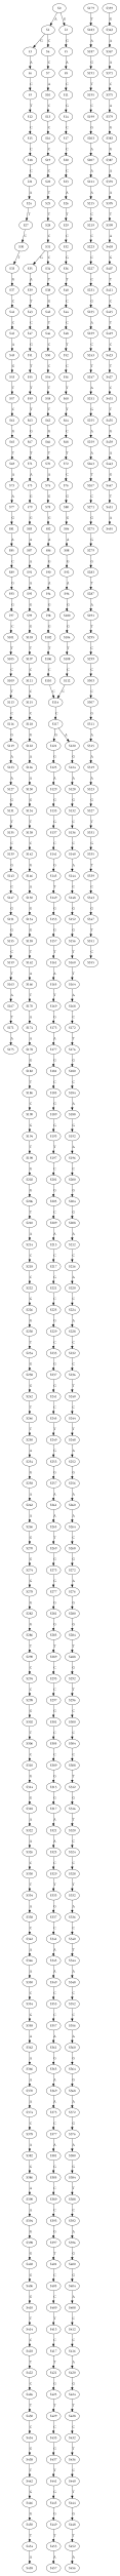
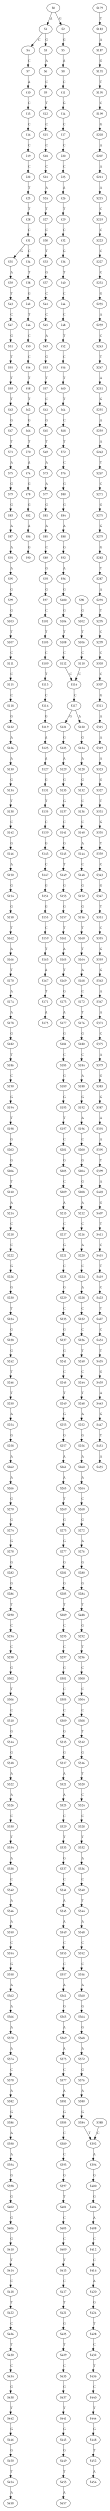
  strict digraph {
    fontname="EB Garamond"
    node [fontname="EB Garamond"]
    edge [fontname="EB Garamond"]
    S0
    S1
    S2
    S3
    S4
    S5
    S6
    S7
    S8
    S9
    S10
    S11
    S12
    S13
    S14
    S15
    S16
    S17
    S18
    S19
    S20
    S21
    S22
    S23
    S24
    S25
    S26
    S27
    S28
    S29
    S30
    S31
    S32
    S33
    S34
    S35
    S36
    S37
    S38
    S39
    S40
    S41
    S42
    S43
    S44
    S45
    S46
    S47
    S48
    S49
    S50
    S51
    S52
    S53
    S54
    S55
    S56
    S57
    S58
    S59
    S60
    S61
    S62
    S63
    S64
    S65
    S66
    S67
    S68
    S69
    S70
    S71
    S72
    S73
    S74
    S75
    S76
    S77
    S78
    S79
    S80
    S81
    S82
    S83
    S84
    S85
    S86
    S87
    S88
    S89
    S90
    S91
    S92
    S93
-   S94
    S95
    S96
    S97
    S98
    S99
    S100
    S101
    S102
    S103
    S104
    S105
    S106
    S107
    S108
    S109
    S110
    S111
    S112
    S113
    S114
    S115
    S116
    S117
    S118
    S119
    S120
    S121
    S122
    S123
    S124
    S125
    S126
    S127
    S128
    S129
    S130
    S131
    S132
    S133
    S134
    S135
    S136
    S137
    S138
    S139
    S140
    S141
    S142
    S143
    S144
    S145
    S146
    S147
    S148
    S149
    S150
    S151
    S152
    S153
    S154
    S155
    S156
    S157
    S158
    S159
    S160
    S161
    S162
    S163
    S164
    S165
    S166
    S167
    S168
    S169
    S170
    S171
    S172
    S173
    S174
    S175
    S176
    S177
    S178
    S180
    S181
    S182
    S179
    S183
    S184
    S185
    S186
    S187
    S188
    S189
    S190
    S191
    S192
    S193
    S194
    S195
    S196
    S197
    S198
    S199
    S200
    S201
    S202
    S203
    S204
    S205
    S206
    S207
    S208
    S209
    S210
    S211
    S212
    S213
    S214
    S215
    S216
    S217
    S218
    S219
    S220
    S221
    S222
    S223
    S224
    S225
    S226
    S227
    S228
    S229
    S230
    S231
    S232
    S233
    S234
    S235
    S236
    S237
    S238
    S239
    S240
    S241
    S242
    S243
    S244
    S245
    S246
    S247
    S248
    S249
    S250
    S251
    S252
    S253
    S254
    S255
    S256
    S257
    S258
    S259
    S260
    S261
    S262
    S263
    S264
    S265
    S266
    S267
    S268
    S269
    S270
    S271
    S272
    S273
    S274
    S275
    S276
    S277
    S278
    S279
    S280
    S281
    S282
    S283
    S284
    S285
    S286
    S287
    n289 [label=S488]
    S289
    S290
    S291
    S292
    S293
    S294
    S295
    S296
    S297
    S298
    S299
    S300
    S301
    S302
    S303
    S304
    S305
    S306
    S307
    S308
    S309
    S310
    S311
    S312
    S313
    S314
    S315
    S316
    S317
    S318
    S319
    S320
    S321
    S322
    S323
    S324
    S325
    S326
    S327
    S328
    S329
    S330
    S331
    S332
    S333
    S334
    S335
    S336
    S337
    S338
    S339
    S340
    S341
    S342
    S343
    S344
    S345
    S346
    S347
    S348
    S349
    S350
    S351
    S352
    S353
    S354
    S355
    S356
    S357
    S358
    S359
    S360
    S361
    S362
    S363
    S364
    S365
    S366
    S367
    S368
    S369
    S370
    S371
    S372
    S373
    S374
    S375
    S376
    S377
    S378
    S379
    S380
    S381
    S382
    S383
    S384
    S385
    S386
    S387
    S388
    S389
    S390
    S391
    S392
    S393
    S394
    S395
    S396
    S397
    S398
    S399
    S400
    S401
    S402
    S403
    S404
    S405
    S406
    S407
    S408
    S409
    S410
    S411
    S412
    S413
    S414
    S415
    S416
    S417
    S418
    S419
    S420
    S421
    S422
    S423
    S424
    S425
    S426
    S427
    S428
    S429
    S430
    S431
    S432
    S433
    S434
    S435
    S436
    S437
    S438
    S439
    S440
    S441
    S442
    S443
    S444
    S445
    S446
    S447
    S448
    S449
    S450
    S451
    S452
    S453
    S454
    S455
    S456
    S457
    S458
    S0 -> S1 [label=A]
    S0 -> S2 [label=G]
    S1 -> S3 [label=G]
    S1 -> S4 [label=C]
    S2 -> S5 [label=G]
    S3 -> S6 [label=A]
    S4 -> S7 [label=C]
    S5 -> S8 [label=A]
    S6 -> S9 [label=C]
    S7 -> S10 [label=A]
    S8 -> S11 [label=C]
    S9 -> S12 [label=T]
    S10 -> S13 [label=C]
    S11 -> S14 [label=G]
    S12 -> S15 [label=C]
    S13 -> S16 [label=C]
    S14 -> S17 [label=C]
    S15 -> S18 [label=C]
    S16 -> S19 [label=C]
    S17 -> S20 [label=C]
    S18 -> S21 [label=C]
    S19 -> S22 [label=C]
    S20 -> S23 [label=C]
    S21 -> S24 [label=A]
    S22 -> S25 [label=T]
    S23 -> S26 [label=A]
    S24 -> S27 [label=T]
    S25 -> S28 [label=T]
    S26 -> S29 [label=T]
    S27 -> S30 [label=C]
    S28 -> S31 [label=C]
    S29 -> S32 [label=C]
    S30 -> S33 [label=T]
    S31 -> S34 [label=C]
    S31 -> S35 [label=G]
    S32 -> S36 [label=G]
    S33 -> S37 [label=G]
    S34 -> S38 [label=T]
    S35 -> S39 [label=A]
    S36 -> S40 [label=T]
    S37 -> S41 [label=C]
    S38 -> S42 [label=G]
    S39 -> S43 [label=T]
    S40 -> S44 [label=C]
    S41 -> S45 [label=C]
    S42 -> S46 [label=T]
    S43 -> S47 [label=C]
    S44 -> S48 [label=C]
    S45 -> S49 [label=A]
    S46 -> S50 [label=C]
    S47 -> S51 [label=G]
    S48 -> S52 [label=T]
    S49 -> S53 [label=G]
    S50 -> S54 [label=C]
    S51 -> S55 [label=T]
    S52 -> S56 [label=C]
    S53 -> S57 [label=T]
    S54 -> S58 [label=T]
    S55 -> S59 [label=T]
    S56 -> S60 [label=T]
    S57 -> S61 [label=C]
    S58 -> S62 [label=T]
    S59 -> S63 [label=T]
    S60 -> S64 [label=T]
    S61 -> S65 [label=G]
    S62 -> S66 [label=G]
    S63 -> S67 [label=G]
    S64 -> S68 [label=C]
    S65 -> S69 [label=T]
    S66 -> S70 [label=T]
    S67 -> S71 [label=T]
    S68 -> S72 [label=T]
    S69 -> S73 [label=A]
    S70 -> S74 [label=A]
    S71 -> S75 [label=A]
    S72 -> S76 [label=C]
    S73 -> S77 [label=A]
    S74 -> S78 [label=G]
    S75 -> S79 [label=G]
    S76 -> S80 [label=G]
    S77 -> S81 [label=G]
    S78 -> S82 [label=G]
    S79 -> S83 [label=G]
    S80 -> S84 [label=G]
    S81 -> S85 [label=A]
    S82 -> S86 [label=A]
    S83 -> S87 [label=A]
    S84 -> S88 [label=A]
    S85 -> S89 [label=C]
    S86 -> S90 [label=G]
    S87 -> S91 [label=A]
    S88 -> S92 [label=G]
    S89 -> S93 [label=G]
-   S90 -> S94 [label=A]
    S91 -> S95 [label=A]
    S92 -> S96 [label=A]
    S93 -> S97 [label=G]
-   S94 -> S98 [label=G]
    S95 -> S99 [label=G]
    S96 -> S100 [label=G]
    S97 -> S101 [label=C]
    S98 -> S102 [label=G]
    S99 -> S103 [label=G]
    S100 -> S104 [label=G]
    S101 -> S105 [label=T]
    S102 -> S106 [label=T]
    S103 -> S107 [label=T]
    S104 -> S108 [label=T]
    S105 -> S109 [label=C]
    S106 -> S110 [label=C]
    S107 -> S111 [label=C]
    S108 -> S112 [label=C]
    S109 -> S113 [label=T]
    S110 -> S114 [label=C]
    S111 -> S115 [label=C]
    S112 -> S114 [label=C]
    S113 -> S116 [label=C]
    S114 -> S117 [label=C]
    S115 -> S118 [label=C]
    S116 -> S119 [label=G]
    S117 -> S120 [label=A]
    S117 -> S121 [label=G]
    S118 -> S122 [label=G]
    S119 -> S123 [label=A]
    S120 -> S124 [label=G]
    S121 -> S125 [label=G]
    S122 -> S126 [label=A]
    S123 -> S127 [label=A]
    S124 -> S128 [label=A]
    S125 -> S129 [label=A]
    S126 -> S130 [label=A]
    S127 -> S131 [label=G]
    S128 -> S132 [label=G]
    S129 -> S133 [label=G]
    S130 -> S134 [label=G]
    S131 -> S135 [label=T]
    S132 -> S136 [label=C]
    S133 -> S137 [label=G]
    S134 -> S138 [label=T]
    S135 -> S139 [label=C]
    S136 -> S140 [label=C]
    S137 -> S141 [label=C]
    S138 -> S142 [label=C]
    S139 -> S143 [label=G]
    S140 -> S144 [label=A]
    S141 -> S145 [label=G]
    S142 -> S146 [label=G]
    S143 -> S147 [label=C]
    S144 -> S148 [label=C]
    S145 -> S149 [label=T]
    S146 -> S150 [label=A]
    S147 -> S151 [label=G]
    S148 -> S152 [label=G]
    S149 -> S153 [label=G]
    S150 -> S154 [label=G]
    S151 -> S155 [label=G]
    S152 -> S156 [label=G]
    S153 -> S157 [label=G]
    S154 -> S158 [label=G]
    S155 -> S159 [label=C]
    S156 -> S160 [label=T]
    S157 -> S161 [label=T]
    S158 -> S162 [label=T]
    S159 -> S163 [label=T]
    S160 -> S164 [label=T]
    S161 -> S165 [label=A]
    S162 -> S166 [label=A]
    S163 -> S167 [label=A]
    S164 -> S168 [label=A]
    S165 -> S169 [label=T]
    S166 -> S170 [label=T]
    S167 -> S171 [label=T]
    S168 -> S172 [label=C]
    S169 -> S173 [label=G]
    S170 -> S174 [label=A]
    S171 -> S175 [label=A]
    S172 -> S176 [label=T]
    S173 -> S177 [label=A]
    S174 -> S178 [label=A]
    S176 -> S180 [label=G]
    S177 -> S181 [label=G]
    S178 -> S182 [label=G]
    S180 -> S184 [label=C]
    S181 -> S185 [label=C]
    S182 -> S186 [label=T]
    S179 -> S183 [label=T]
    S183 -> S187 [label=A]
    S184 -> S188 [label=A]
    S185 -> S189 [label=G]
    S186 -> S190 [label=C]
    S187 -> S191 [label=G]
    S188 -> S192 [label=G]
    S189 -> S193 [label=G]
    S190 -> S194 [label=G]
    S191 -> S195 [label=T]
    S192 -> S196 [label=A]
    S193 -> S197 [label=T]
    S194 -> S198 [label=T]
    S195 -> S199 [label=C]
    S196 -> S200 [label=C]
    S197 -> S201 [label=C]
    S198 -> S202 [label=G]
    S199 -> S203 [label=G]
    S200 -> S204 [label=G]
    S201 -> S205 [label=G]
    S202 -> S206 [label=G]
    S203 -> S207 [label=A]
    S204 -> S208 [label=G]
    S205 -> S209 [label=C]
    S206 -> S210 [label=T]
    S207 -> S211 [label=A]
    S208 -> S212 [label=A]
    S209 -> S213 [label=A]
    S210 -> S214 [label=A]
    S211 -> S215 [label=A]
    S212 -> S216 [label=C]
    S213 -> S217 [label=C]
    S214 -> S218 [label=C]
    S215 -> S219 [label=C]
    S216 -> S220 [label=A]
    S217 -> S221 [label=G]
    S218 -> S222 [label=C]
    S219 -> S223 [label=C]
    S220 -> S224 [label=C]
    S221 -> S225 [label=C]
    S222 -> S226 [label=G]
    S223 -> S227 [label=C]
    S224 -> S228 [label=A]
    S225 -> S229 [label=G]
    S226 -> S230 [label=G]
    S227 -> S231 [label=C]
    S228 -> S232 [label=C]
    S229 -> S233 [label=C]
    S230 -> S234 [label=T]
    S231 -> S235 [label=G]
    S232 -> S236 [label=C]
    S233 -> S237 [label=G]
    S234 -> S238 [label=G]
    S235 -> S239 [label=A]
    S236 -> S240 [label=T]
    S237 -> S241 [label=G]
    S238 -> S242 [label=G]
    S239 -> S243 [label=C]
    S240 -> S244 [label=C]
    S241 -> S245 [label=C]
    S242 -> S246 [label=T]
    S243 -> S247 [label=T]
    S244 -> S248 [label=T]
    S245 -> S249 [label=T]
    S246 -> S250 [label=T]
    S247 -> S251 [label=A]
    S248 -> S252 [label=A]
    S249 -> S253 [label=G]
    S250 -> S254 [label=A]
    S251 -> S255 [label=G]
    S252 -> S256 [label=G]
    S253 -> S257 [label=G]
    S254 -> S258 [label=G]
    S255 -> S259 [label=A]
    S256 -> S260 [label=A]
    S257 -> S261 [label=A]
    S258 -> S262 [label=A]
    S259 -> S263 [label=A]
    S260 -> S264 [label=A]
    S261 -> S265 [label=A]
    S262 -> S266 [label=A]
    S263 -> S267 [label=T]
    S264 -> S268 [label=C]
    S265 -> S269 [label=T]
    S266 -> S270 [label=G]
    S267 -> S271 [label=C]
    S268 -> S272 [label=G]
    S269 -> S273 [label=G]
    S270 -> S274 [label=G]
    S271 -> S275 [label=G]
    S272 -> S276 [label=A]
    S273 -> S277 [label=G]
    S274 -> S278 [label=G]
    S275 -> S279 [label=G]
    S276 -> S280 [label=G]
    S277 -> S281 [label=G]
    S278 -> S282 [label=G]
    S279 -> S283 [label=G]
    S280 -> S284 [label=G]
    S281 -> S285 [label=G]
    S282 -> S286 [label=G]
    S283 -> S287 [label=T]
    S284 -> n289 [label=T]
    S285 -> S289 [label=T]
    S286 -> S290 [label=T]
    S287 -> S291 [label=A]
    n289 -> S292 [label=G]
    S289 -> S293 [label=C]
    S290 -> S294 [label=C]
    S291 -> S295 [label=T]
    S292 -> S296 [label=T]
    S293 -> S297 [label=C]
    S294 -> S298 [label=C]
    S295 -> S299 [label=C]
    S296 -> S300 [label=C]
    S297 -> S301 [label=G]
    S298 -> S302 [label=G]
    S299 -> S303 [label=C]
    S300 -> S304 [label=C]
    S301 -> S305 [label=C]
    S302 -> S306 [label=T]
    S303 -> S307 [label=C]
    S304 -> S308 [label=C]
    S305 -> S309 [label=C]
    S306 -> S310 [label=C]
    S307 -> S311 [label=G]
    S308 -> S312 [label=T]
    S309 -> S313 [label=G]
    S310 -> S314 [label=G]
    S311 -> S315 [label=A]
    S312 -> S316 [label=G]
    S313 -> S317 [label=G]
    S314 -> S318 [label=G]
    S315 -> S319 [label=A]
    S316 -> S320 [label=T]
    S317 -> S321 [label=A]
    S318 -> S322 [label=A]
    S319 -> S323 [label=A]
    S320 -> S324 [label=C]
    S321 -> S325 [label=A]
    S322 -> S326 [label=A]
    S323 -> S327 [label=G]
    S324 -> S328 [label=C]
    S325 -> S329 [label=C]
    S326 -> S330 [label=C]
    S327 -> S331 [label=T]
    S328 -> S332 [label=T]
    S329 -> S333 [label=T]
    S330 -> S334 [label=T]
    S331 -> S335 [label=G]
    S332 -> S336 [label=A]
    S333 -> S337 [label=G]
    S334 -> S338 [label=A]
    S335 -> S339 [label=T]
    S336 -> S340 [label=C]
    S337 -> S341 [label=C]
    S338 -> S342 [label=C]
    S339 -> S343 [label=C]
    S340 -> S344 [label=T]
    S341 -> S345 [label=A]
    S342 -> S346 [label=A]
    S343 -> S347 [label=G]
    S344 -> S348 [label=A]
    S345 -> S349 [label=A]
    S346 -> S350 [label=A]
    S347 -> S351 [label=T]
    S348 -> S352 [label=C]
    S349 -> S353 [label=C]
    S350 -> S354 [label=C]
    S351 -> S355 [label=C]
    S352 -> S356 [label=C]
    S353 -> S357 [label=C]
    S354 -> S358 [label=G]
+   S355 -> S359 [label=G]
    S356 -> S360 [label=A]
    S357 -> S361 [label=A]
    S358 -> S362 [label=A]
    S359 -> S363 [label=G]
    S360 -> S364 [label=G]
    S361 -> S365 [label=G]
    S362 -> S366 [label=A]
    S363 -> S367 [label=A]
    S364 -> S368 [label=G]
    S365 -> S369 [label=A]
    S366 -> S370 [label=A]
    S367 -> S371 [label=A]
    S368 -> S372 [label=A]
    S369 -> S373 [label=A]
    S370 -> S374 [label=A]
    S371 -> S375 [label=C]
    S372 -> S376 [label=G]
    S373 -> S377 [label=C]
    S374 -> S378 [label=C]
    S375 -> S379 [label=A]
    S376 -> S380 [label=A]
    S377 -> S381 [label=A]
    S378 -> S382 [label=A]
    S379 -> S383 [label=G]
    S380 -> S384 [label=G]
    S381 -> S385 [label=G]
    S382 -> S386 [label=G]
    S383 -> S387 [label=G]
-   S384 -> S388 [label=T]
+   S384 -> S392 [label=T]
    S385 -> S389 [label=C]
    S386 -> S390 [label=A]
    S387 -> S391 [label=A]
    S388 -> S392 [label=C]
    S389 -> S393 [label=C]
    S390 -> S394 [label=A]
    S391 -> S395 [label=A]
    S392 -> S396 [label=A]
    S393 -> S397 [label=G]
    S394 -> S398 [label=G]
    S395 -> S399 [label=T]
    S396 -> S400 [label=G]
    S397 -> S401 [label=T]
    S398 -> S402 [label=G]
    S399 -> S403 [label=A]
    S400 -> S404 [label=G]
    S401 -> S405 [label=C]
    S402 -> S406 [label=G]
    S403 -> S407 [label=G]
    S404 -> S408 [label=A]
    S405 -> S409 [label=C]
    S406 -> S410 [label=G]
    S407 -> S411 [label=T]
    S408 -> S412 [label=C]
    S409 -> S413 [label=T]
    S410 -> S414 [label=T]
    S411 -> S415 [label=C]
    S412 -> S416 [label=C]
    S413 -> S417 [label=C]
    S414 -> S418 [label=C]
    S415 -> S419 [label=T]
    S416 -> S420 [label=A]
    S417 -> S421 [label=T]
    S418 -> S422 [label=T]
    S419 -> S423 [label=C]
    S420 -> S424 [label=G]
    S421 -> S425 [label=G]
    S422 -> S426 [label=C]
    S423 -> S427 [label=T]
    S424 -> S428 [label=T]
    S425 -> S429 [label=T]
    S426 -> S430 [label=T]
    S427 -> S431 [label=C]
    S428 -> S432 [label=C]
    S429 -> S433 [label=C]
    S430 -> S434 [label=C]
    S431 -> S435 [label=T]
    S432 -> S436 [label=T]
    S433 -> S437 [label=G]
    S434 -> S438 [label=G]
    S435 -> S439 [label=G]
    S436 -> S440 [label=C]
    S437 -> S441 [label=T]
    S438 -> S442 [label=T]
    S439 -> S443 [label=A]
    S440 -> S444 [label=T]
    S441 -> S445 [label=G]
    S442 -> S446 [label=G]
    S443 -> S447 [label=G]
    S444 -> S448 [label=G]
    S445 -> S449 [label=G]
    S446 -> S450 [label=G]
    S447 -> S451 [label=T]
    S448 -> S452 [label=T]
    S449 -> S453 [label=T]
    S450 -> S454 [label=T]
    S451 -> S455 [label=A]
    S452 -> S456 [label=A]
    S453 -> S457 [label=A]
    S454 -> S458 [label=A]
  }
